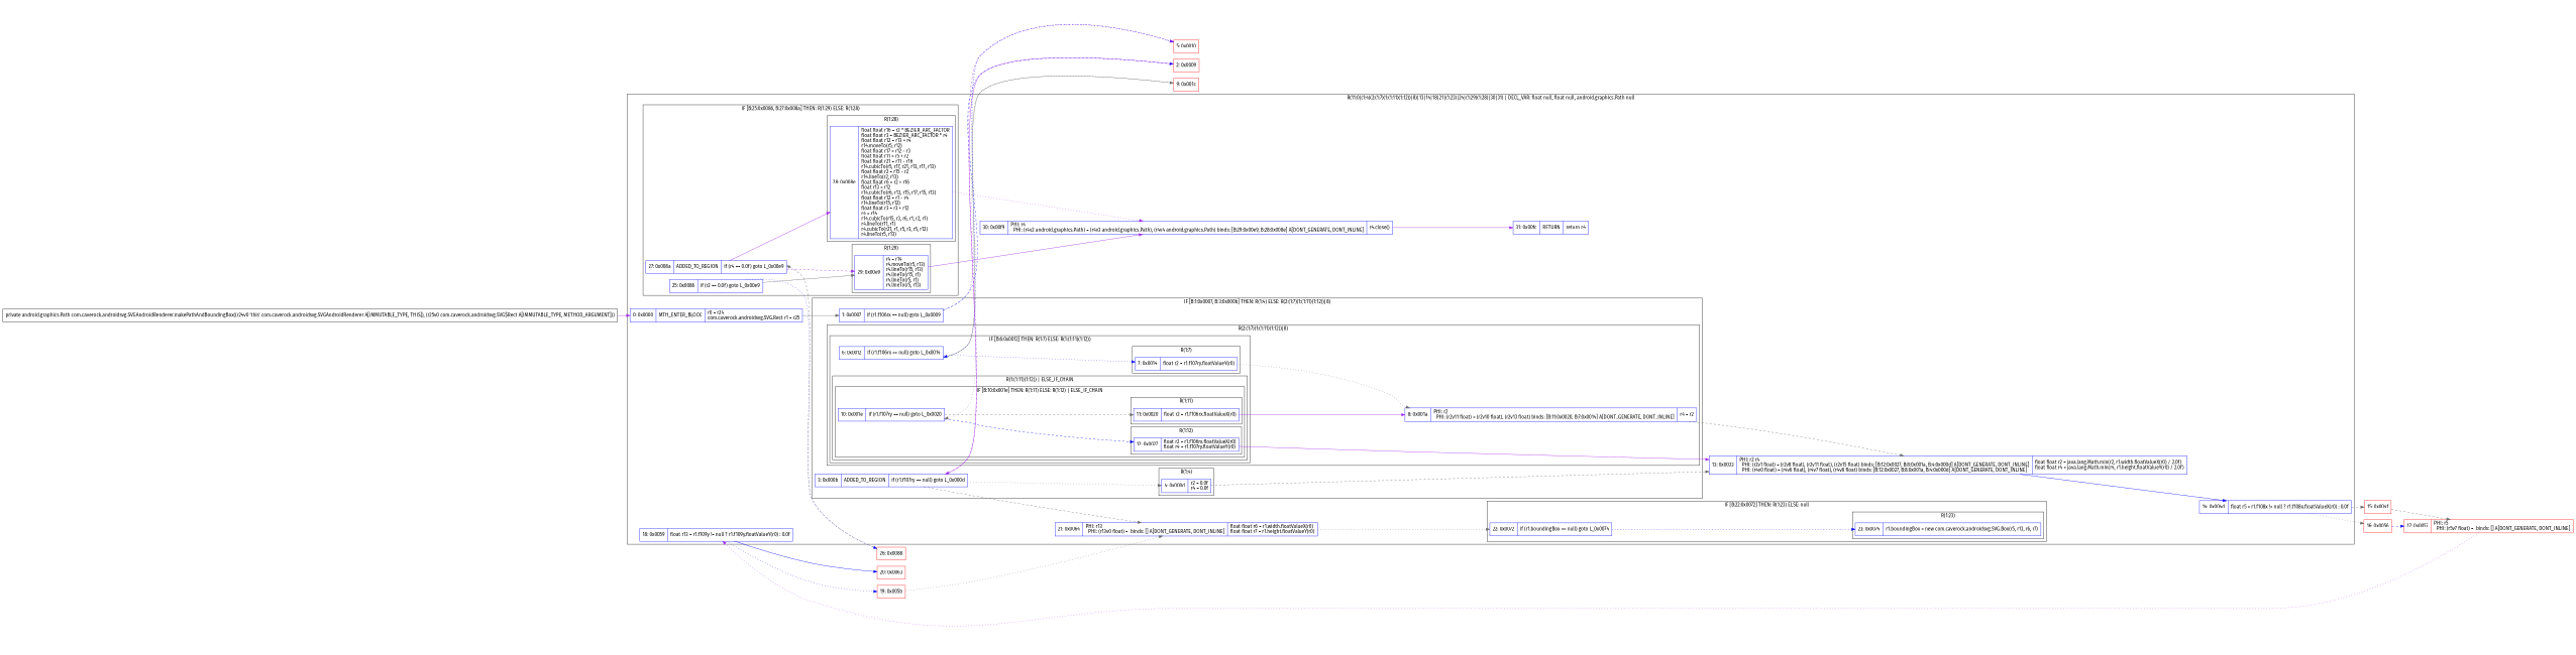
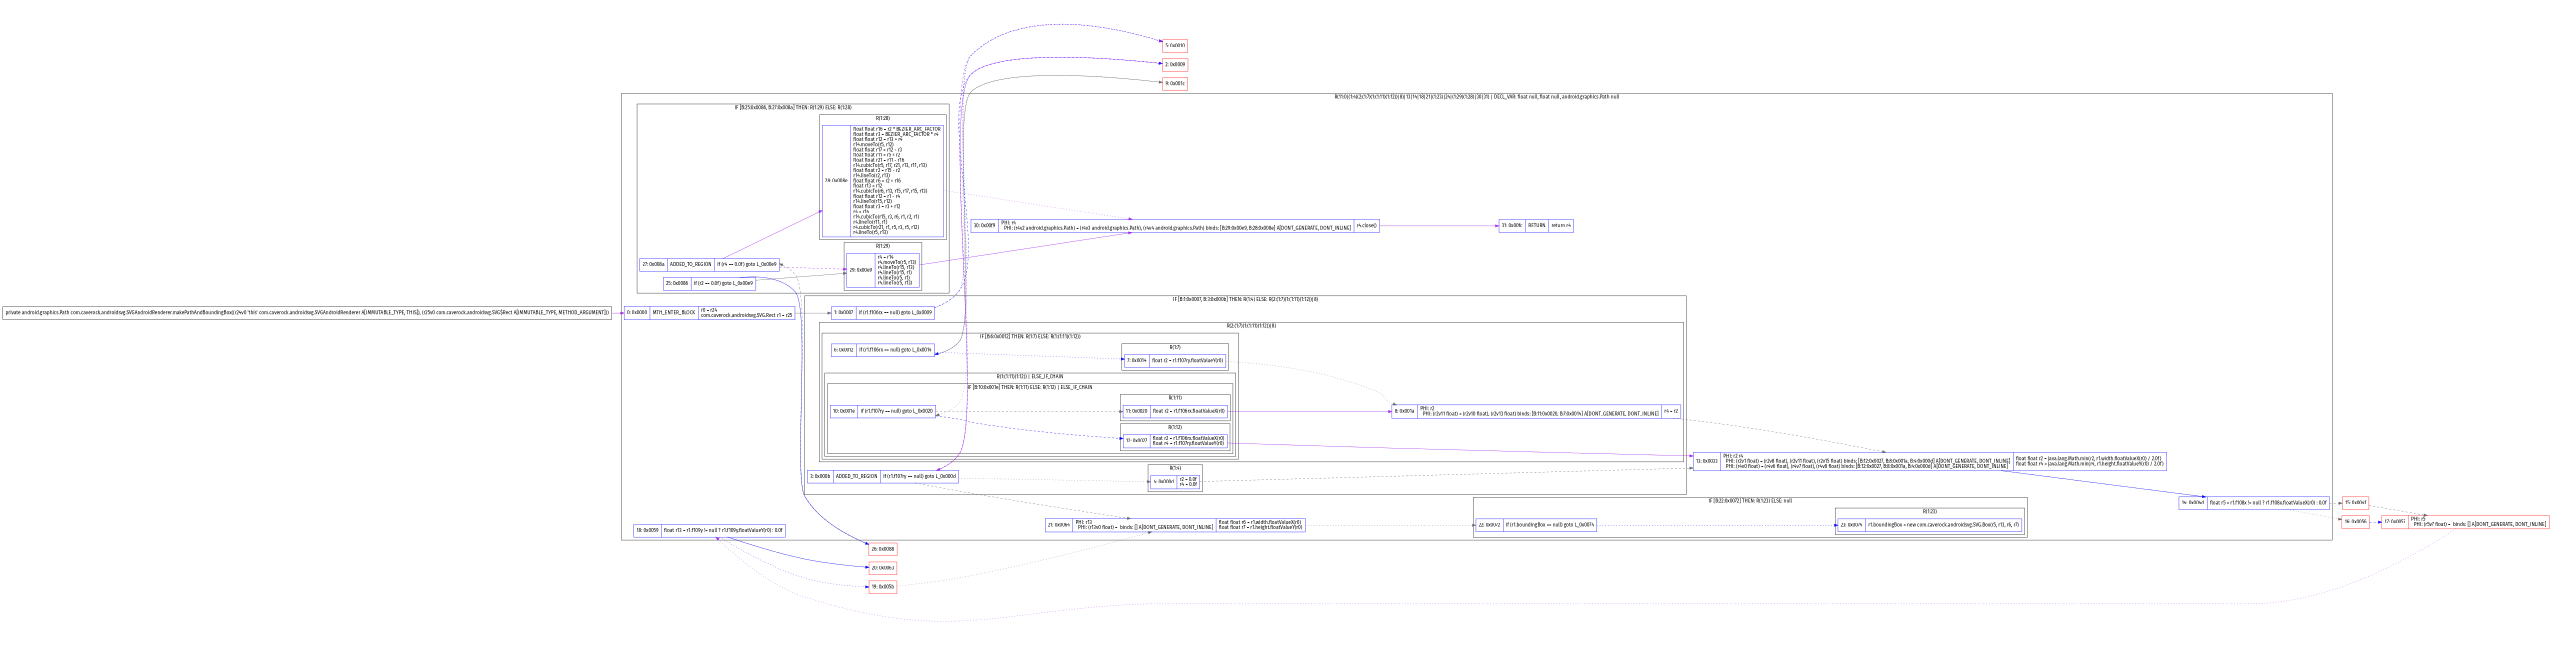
  digraph {
    fontname="Fira Sans"
    rankdir=LR
    node [color=blue fontname="Fira Sans" shape=record]
    edge [color=gray40 fontname="Fira Sans" style=dotted]
    n1 [label="{4\:\ 0x000d|r2 = 0.0f\lr4 = 0.0f\l}"]
    n2 [label="{7\:\ 0x0014|float r2 = r1.f107ry.floatValueY(r0)\l}"]
    n3 [label="{11\:\ 0x0020|float r2 = r1.f106rx.floatValueX(r0)\l}"]
    n4 [label="{12\:\ 0x0027|float r2 = r1.f106rx.floatValueX(r0)\lfloat r4 = r1.f107ry.floatValueY(r0)\l}"]
    n5 [label="{10\:\ 0x001e|if (r1.f107ry == null) goto L_0x0020\l}"]
    n6 [label="{6\:\ 0x0012|if (r1.f106rx == null) goto L_0x0014\l}"]
    n7 [label="{8\:\ 0x001a|PHI: r2 \l  PHI: (r2v11 float) = (r2v10 float), (r2v13 float) binds: [B:11:0x0020, B:7:0x0014] A[DONT_GENERATE, DONT_INLINE]\l|r4 = r2\l}"]
    n8 [label="{1\:\ 0x0007|if (r1.f106rx == null) goto L_0x0009\l}"]
    n9 [label="{3\:\ 0x000b|ADDED_TO_REGION\l|if (r1.f107ry == null) goto L_0x000d\l}"]
    n10 [label="{23\:\ 0x0074|r1.boundingBox = new com.caverock.androidsvg.SVG.Box(r5, r13, r6, r7)\l}"]
    n11 [label="{22\:\ 0x0072|if (r1.boundingBox == null) goto L_0x0074\l}"]
    n12 [label="{29\:\ 0x00e9|r4 = r14\lr4.moveTo(r5, r13)\lr4.lineTo(r15, r13)\lr4.lineTo(r15, r1)\lr4.lineTo(r5, r1)\lr4.lineTo(r5, r13)\l}"]
    n13 [label="{28\:\ 0x008e|float float r16 = r2 * BEZIER_ARC_FACTOR\lfloat float r3 = BEZIER_ARC_FACTOR * r4\lfloat float r12 = r13 + r4\lr14.moveTo(r5, r12)\lfloat float r17 = r12 \- r3\lfloat float r11 = r5 + r2\lfloat float r21 = r11 \- r16\lr14.cubicTo(r5, r17, r21, r13, r11, r13)\lfloat float r2 = r15 \- r2\lr14.lineTo(r2, r13)\lfloat float r6 = r2 + r16\lfloat r13 = r12\lr14.cubicTo(r6, r13, r15, r17, r15, r13)\lfloat float r12 = r1 \- r4\lr14.lineTo(r15, r12)\lfloat float r3 = r3 + r12\lr4 = r14\lr14.cubicTo(r15, r3, r6, r1, r2, r1)\lr4.lineTo(r11, r1)\lr4.cubicTo(r21, r1, r5, r3, r5, r12)\lr4.lineTo(r5, r13)\l}"]
    n14 [label="{25\:\ 0x0086|if (r2 == 0.0f) goto L_0x00e9\l}"]
    n15 [label="{27\:\ 0x008a|ADDED_TO_REGION\l|if (r4 == 0.0f) goto L_0x00e9\l}"]
    n16 [label="{0\:\ 0x0000|MTH_ENTER_BLOCK\l|r0 = r24\lcom.caverock.androidsvg.SVG.Rect r1 = r25\l}"]
    n17 [label="{13\:\ 0x0033|PHI: r2 r4 \l  PHI: (r2v1 float) = (r2v8 float), (r2v11 float), (r2v15 float) binds: [B:12:0x0027, B:8:0x001a, B:4:0x000d] A[DONT_GENERATE, DONT_INLINE]\l  PHI: (r4v0 float) = (r4v6 float), (r4v7 float), (r4v8 float) binds: [B:12:0x0027, B:8:0x001a, B:4:0x000d] A[DONT_GENERATE, DONT_INLINE]\l|float float r2 = java.lang.Math.min(r2, r1.width.floatValueX(r0) \/ 2.0f)\lfloat float r4 = java.lang.Math.min(r4, r1.height.floatValueY(r0) \/ 2.0f)\l}"]
    n18 [label="{14\:\ 0x004d|float r5 = r1.f108x != null ? r1.f108x.floatValueX(r0) : 0.0f\l}"]
    n19 [label="{18\:\ 0x0059|float r13 = r1.f109y != null ? r1.f109y.floatValueY(r0) : 0.0f\l}"]
    n20 [label="{21\:\ 0x0064|PHI: r13 \l  PHI: (r13v0 float) =  binds: [] A[DONT_GENERATE, DONT_INLINE]\l|float float r6 = r1.width.floatValueX(r0)\lfloat float r7 = r1.height.floatValueY(r0)\l}"]
    n21 [label="{30\:\ 0x00f9|PHI: r4 \l  PHI: (r4v2 android.graphics.Path) = (r4v3 android.graphics.Path), (r4v4 android.graphics.Path) binds: [B:29:0x00e9, B:28:0x008e] A[DONT_GENERATE, DONT_INLINE]\l|r4.close()\l}"]
    n22 [label="{31\:\ 0x00fc|RETURN\l|return r4\l}"]
    n23 [color=red label="{9\:\ 0x001c}"]
    n24 [color=red label="{2\:\ 0x0009}"]
    n25 [color=red label="{5\:\ 0x0010}"]
    n26 [color=red label="{26\:\ 0x0088}"]
    n27 [color=red label="{15\:\ 0x004f}"]
    n28 [color=red label="{16\:\ 0x0056}"]
    n29 [color=red label="{19\:\ 0x005b}"]
    n30 [color=red label="{20\:\ 0x0063}"]
    n31 [color=red label="{17\:\ 0x0057|PHI: r5 \l  PHI: (r5v7 float) =  binds: [] A[DONT_GENERATE, DONT_INLINE]\l}"]
    n32 [label="{private android.graphics.Path com.caverock.androidsvg.SVGAndroidRenderer.makePathAndBoundingBox((r24v0 'this' com.caverock.androidsvg.SVGAndroidRenderer A[IMMUTABLE_TYPE, THIS]), (r25v0 com.caverock.androidsvg.SVG$Rect A[IMMUTABLE_TYPE, METHOD_ARGUMENT])) }" color=""]
    subgraph cluster_1 {
      label="R(11:0|(1:4)(2:(1:7)(1:(1:11)(1:12))|8)|13|14|18|21|(1:23)|24|(1:29)(1:28)|30|31) | DECL_VAR: float null, float null, android.graphics.Path null\l"
      n16
      n17
      n18
      n19
      n20
      n21
      n22
      subgraph cluster_2 {
        label="IF [B:1:0x0007, B:3:0x000b] THEN: R(1:4) ELSE: R(2:(1:7)(1:(1:11)(1:12))|8)"
        n8
        n9
        subgraph cluster_3 {
          label="R(1:4)"
          n1
        }
        subgraph cluster_4 {
          label="R(2:(1:7)(1:(1:11)(1:12))|8)"
          n7
          subgraph cluster_5 {
            label="IF [B:6:0x0012] THEN: R(1:7) ELSE: R(1:(1:11)(1:12))"
            n6
            subgraph cluster_6 {
              label="R(1:7)"
              n2
            }
            subgraph cluster_7 {
              label="R(1:(1:11)(1:12)) | ELSE_IF_CHAIN\l"
              subgraph cluster_8 {
                label="IF [B:10:0x001e] THEN: R(1:11) ELSE: R(1:12) | ELSE_IF_CHAIN\l"
                n5
                subgraph cluster_9 {
                  label="R(1:11)"
                  n3
                }
                subgraph cluster_10 {
                  label="R(1:12)"
                  n4
                }
              }
            }
          }
        }
      }
      subgraph cluster_11 {
        label="IF [B:22:0x0072] THEN: R(1:23) ELSE: null"
        n11
        subgraph cluster_12 {
          label="R(1:23)"
          n10
        }
      }
      subgraph cluster_13 {
        label="IF [B:25:0x0086, B:27:0x008a] THEN: R(1:29) ELSE: R(1:28)"
        n14
        n15
        subgraph cluster_14 {
          label="R(1:29)"
          n12
        }
        subgraph cluster_15 {
          label="R(1:28)"
          n13
        }
      }
    }
    n1 -> n17 [style=dashed]
    n2 -> n7
    n3 -> n7 [color=purple style=solid]
    n4 -> n17 [color=purple style=solid]
    n5 -> n3 [style=dashed]
    n5 -> n4 [color=blue style=dashed]
    n6 -> n2 [color=blue]
    n6 -> n23 [style=solid]
    n7 -> n17 [style=dashed]
    n8 -> n24 [color=blue style=dashed]
    n8 -> n25 [color=blue]
    n9 -> n1
    n9 -> n20 [style=dashed]
    n9 -> n25 [color=purple style=dashed]
    n11 -> n10 [color=blue]
    n12 -> n21 [color=purple style=solid]
    n13 -> n21 [color=purple]
    n14 -> n12 [style=solid]
-   n14 -> n26 [color=blue]
+   n14 -> n26 [color=blue style=solid]
    n15 -> n12 [color=purple style=dashed]
    n15 -> n13 [color=purple style=solid]
    n16 -> n8 [style=solid]
    n17 -> n18 [color=blue style=solid]
    n18 -> n27 [style=dashed]
    n18 -> n28
    n19 -> n29 [color=blue]
    n19 -> n30 [color=blue style=solid]
    n20 -> n11
    n21 -> n22 [color=purple style=solid]
    n23 -> n5
    n24 -> n9 [color=purple style=solid]
    n25 -> n6 [color=blue]
    n26 -> n15 [style=dashed]
    n27 -> n31 [style=dashed]
    n28 -> n31 [color=blue style=dashed]
    n29 -> n20
    n31 -> n19 [color=purple]
    n32 -> n16 [color=purple style=solid]
  }
